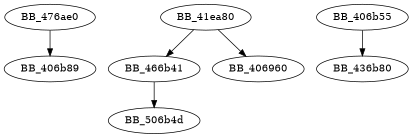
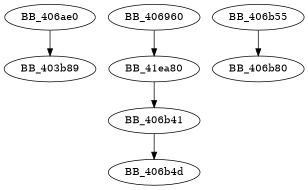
  digraph {
-   BB_406ae0 [label=BB_476ae0]
-   BB_406b89
-   BB_406b41 [label=BB_466b41]
-   BB_406b4d [label=BB_506b4d]
+   BB_406ae0
+   BB_406b89 [label=BB_403b89]
+   BB_406b41
+   BB_406b4d
    BB_406b55
-   BB_406b80 [label=BB_436b80]
+   BB_406b80
    BB_41ea80
    BB_406960
    BB_406ae0 -> BB_406b89
    BB_406b41 -> BB_406b4d
    BB_406b55 -> BB_406b80
    BB_41ea80 -> BB_406b41
-   BB_41ea80 -> BB_406960
+   BB_406960 -> BB_41ea80
  }
